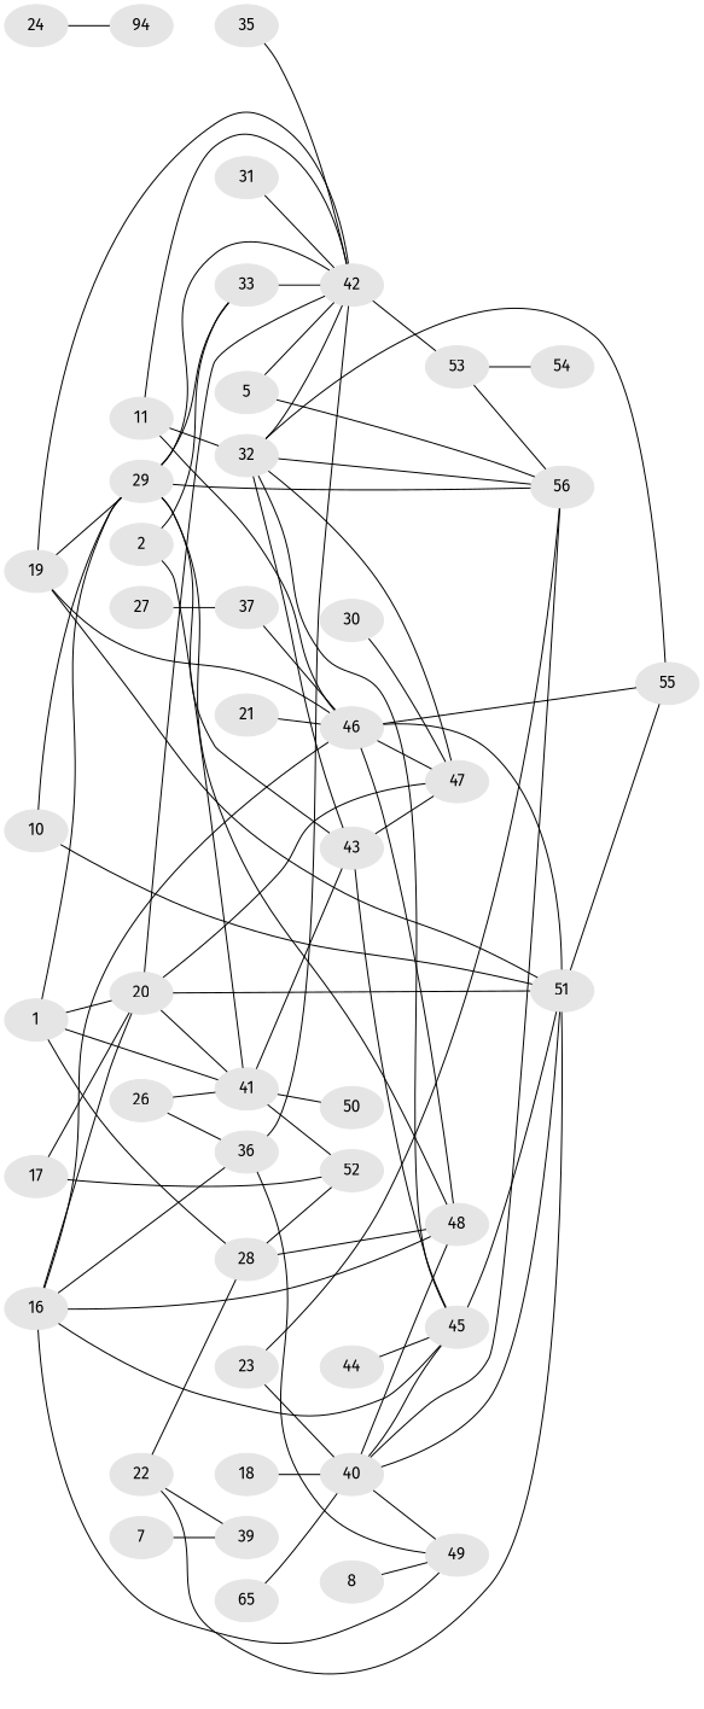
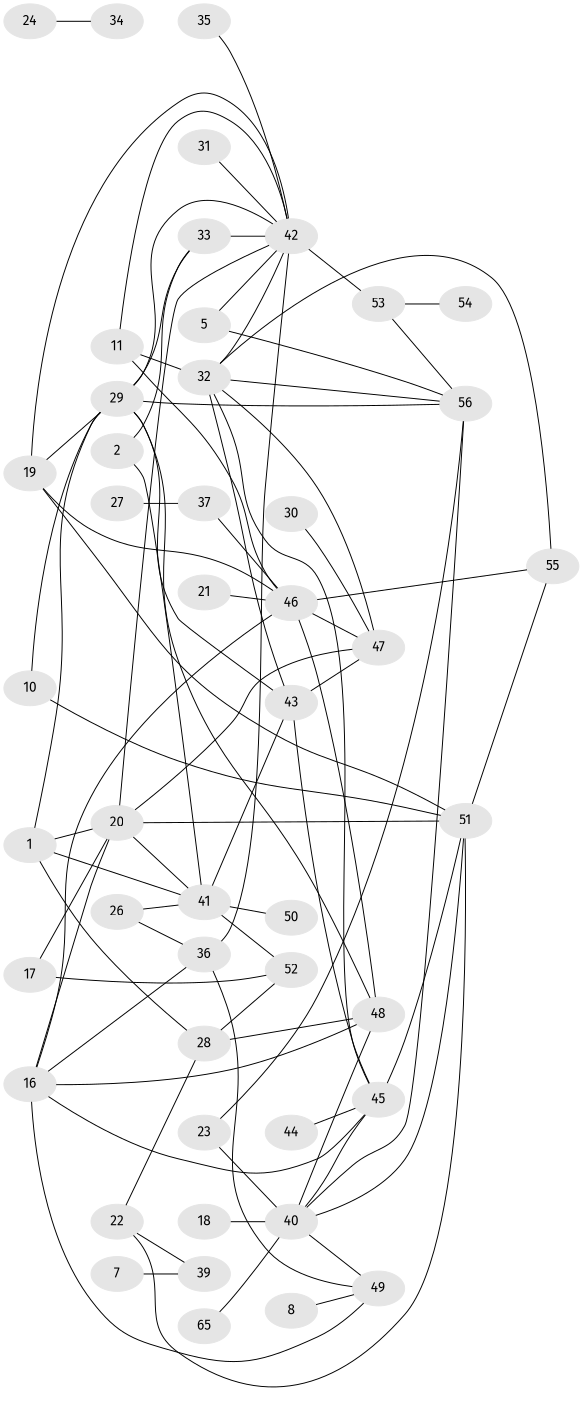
  graph {
    fontname="Fira Sans"
    rankdir=LR
    node [color=gray90 fontname="Fira Sans" style=filled]
    edge [fontname="Fira Sans" weight=1.0]
    1
    20
    28
    29
    41
    42
    51
    47
    48
    n10 [label=52]
    33
    56
    43
    50
    2
    5
    53
    7
    39
    8
    49
    10
    55
    11
    32
    46
    45
    16
    36
    17
    18
    40
    19
    21
    22
    23
    24
-   34 [label=94]
+   34
    n39 [label=65]
    26
    27
    37
    30
    31
    35
    54
    44
    1 -- 20
    1 -- 28
    1 -- 29
    1 -- 41
    20 -- 41
    20 -- 42 [weight=2.0]
    20 -- 51
    20 -- 47
    28 -- 48
    28 -- n10
    29 -- 42
    29 -- 48
    29 -- 33
    29 -- 56
    29 -- 43
    41 -- n10
    41 -- 43
    41 -- 50
    42 -- 53
    51 -- 55
    33 -- 42
    43 -- 47
    43 -- 45
    2 -- 41
    2 -- 33
    5 -- 42
    5 -- 56
    53 -- 56
    53 -- 54
    7 -- 39
    8 -- 49
    10 -- 29
    10 -- 51
    11 -- 42 [weight=2.0]
    11 -- 32 [weight=2.0]
    11 -- 46
    32 -- 42
    32 -- 47
    32 -- 56
    32 -- 43
    32 -- 55
    32 -- 45
-   46 -- 51
    46 -- 47 [weight=2.0]
    46 -- 48
    46 -- 55
    45 -- 51
    16 -- 20
    16 -- 48
    16 -- 49
    16 -- 46
    16 -- 45
    16 -- 36
    36 -- 42
    36 -- 49
    17 -- 20
    17 -- n10
    18 -- 40
    40 -- 51
    40 -- 48
    40 -- 56
    40 -- 49
    40 -- 45
    19 -- 29
    19 -- 42
    19 -- 51
    19 -- 46
    21 -- 46
    22 -- 28 [weight=2.0]
    22 -- 51
    22 -- 39
    23 -- 56
    23 -- 40
    24 -- 34
    n39 -- 40
    26 -- 41
    26 -- 36
    27 -- 37
    37 -- 46
    30 -- 47
    31 -- 42
    35 -- 42
    44 -- 45
  }
